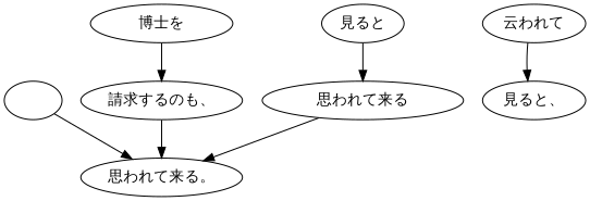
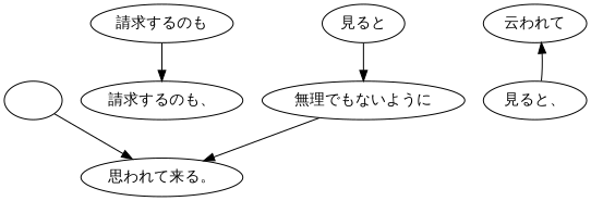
  digraph {
    n1 [label="　"]
    n2 [label="思われて来る。"]
    n3 [label="云われて"]
    n4 [label="見ると、"]
    n5 [label="請求するのも、"]
-   n6 [label="博士を"]
+   n6 [label="請求するのも"]
    n7 [label="見ると"]
-   n8 [label="思われて来る"]
+   n8 [label="無理でもないように"]
    n1 -> n2
-   n3 -> n4
-   n5 -> n2
+   n4 -> n3
    n6 -> n5
    n7 -> n8
    n8 -> n2
  }
